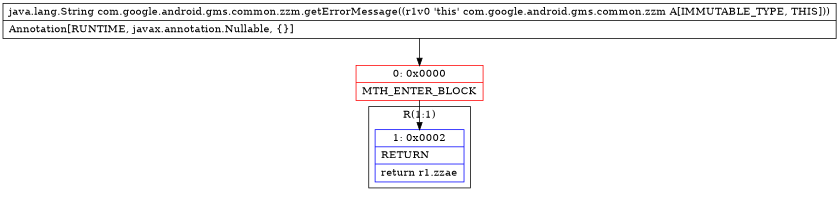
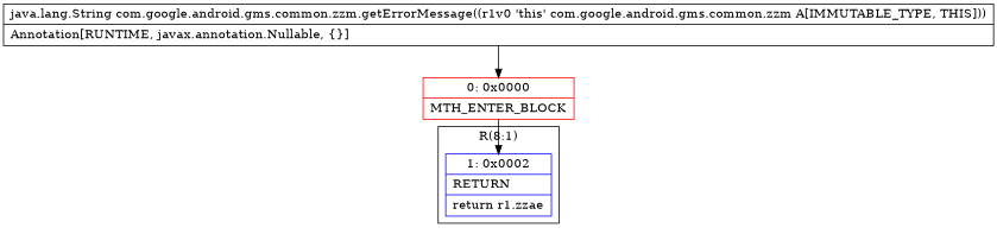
  digraph {
    node [shape=record]
    n1 [color=blue label="{1\:\ 0x0002|RETURN\l|return r1.zzae\l}"]
    n2 [color=red label="{0\:\ 0x0000|MTH_ENTER_BLOCK\l}"]
    n3 [label="{java.lang.String com.google.android.gms.common.zzm.getErrorMessage((r1v0 'this' com.google.android.gms.common.zzm A[IMMUTABLE_TYPE, THIS]))  | Annotation[RUNTIME, javax.annotation.Nullable, \{\}]\l}"]
    subgraph cluster_1 {
-     label="R(1:1)"
+     label="R(8:1)"
      n1
    }
    n2 -> n1
    n3 -> n2
  }
